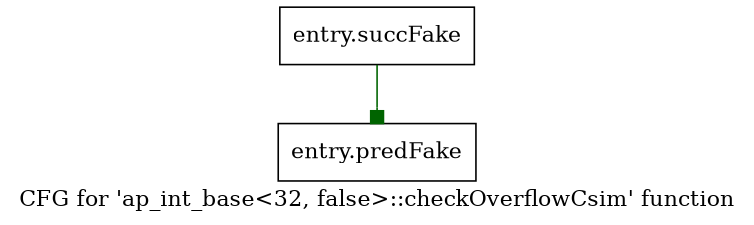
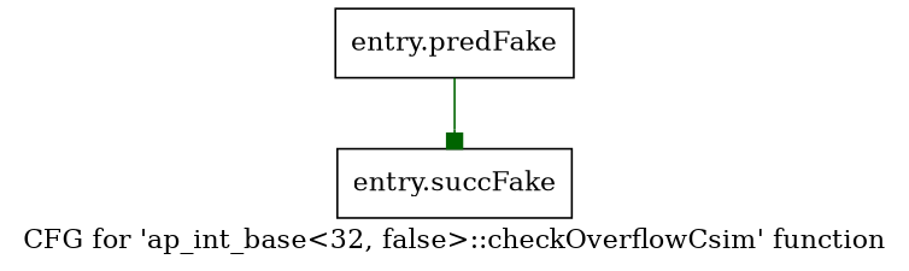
  digraph {
    label="CFG for 'ap_int_base\<32, false\>::checkOverflowCsim' function"
    node [shape=record]
    n1 [label="{entry.predFake}"]
    n2 [filename="/home/omerfaruk/tools/Xilinx/Vitis_HLS/2023.2/include/etc/ap_int_base.h" label="{entry.succFake}" linenumber=805]
-   n2 -> n1 [execusionnum=3 filename="/home/omerfaruk/tools/Xilinx/Vitis_HLS/2023.2/include/etc/ap_int_base.h" color=darkgreen arrowhead=box]
+   n1 -> n2 [execusionnum=3 filename="/home/omerfaruk/tools/Xilinx/Vitis_HLS/2023.2/include/etc/ap_int_base.h" color=darkgreen arrowhead=box]
  }
